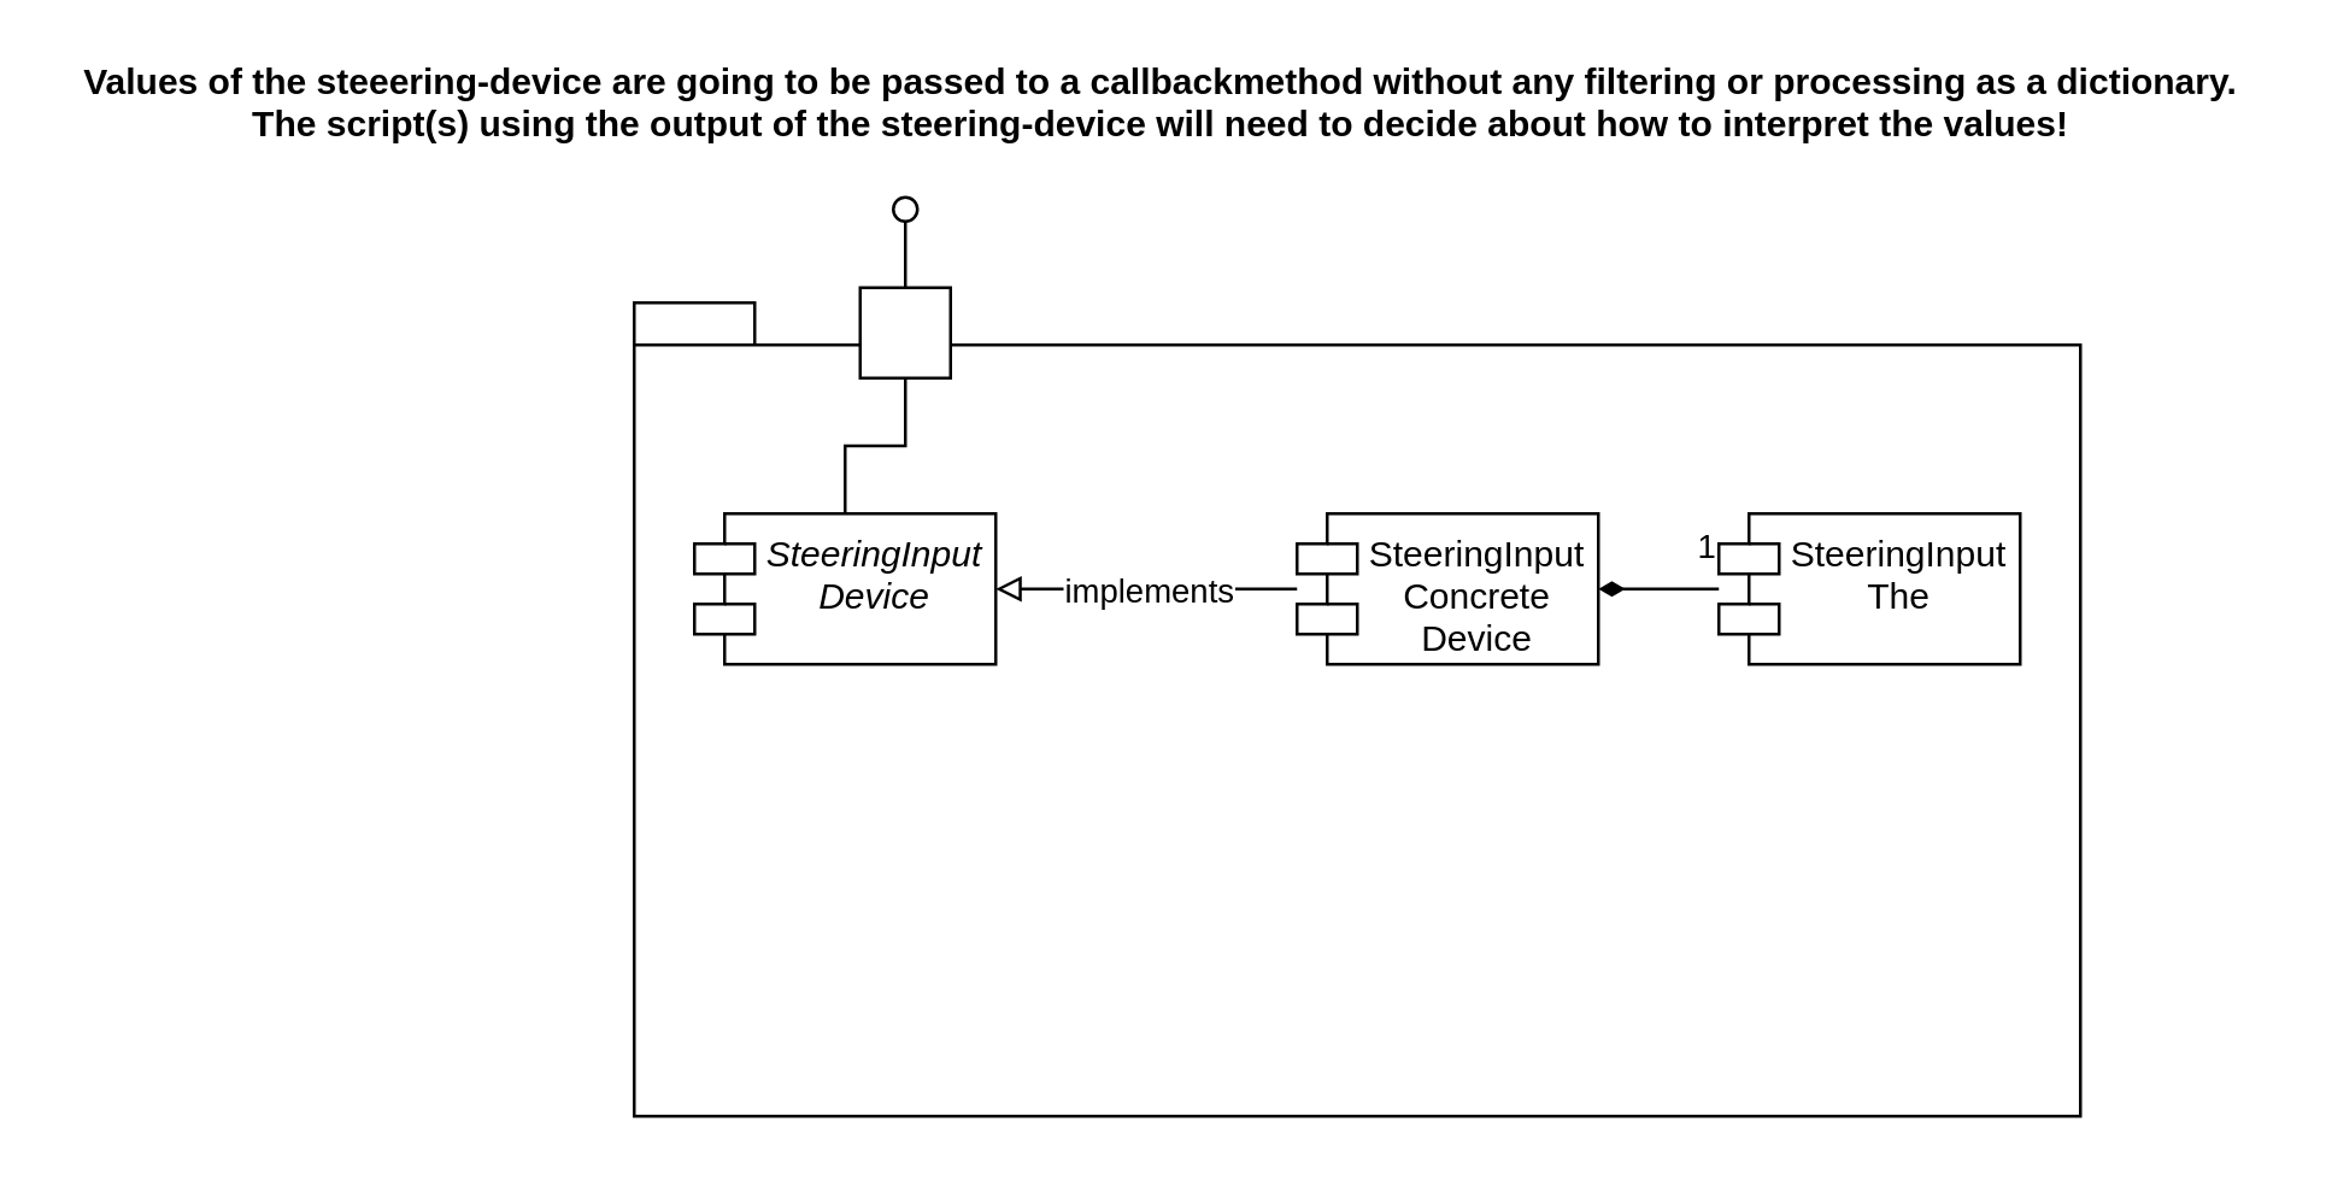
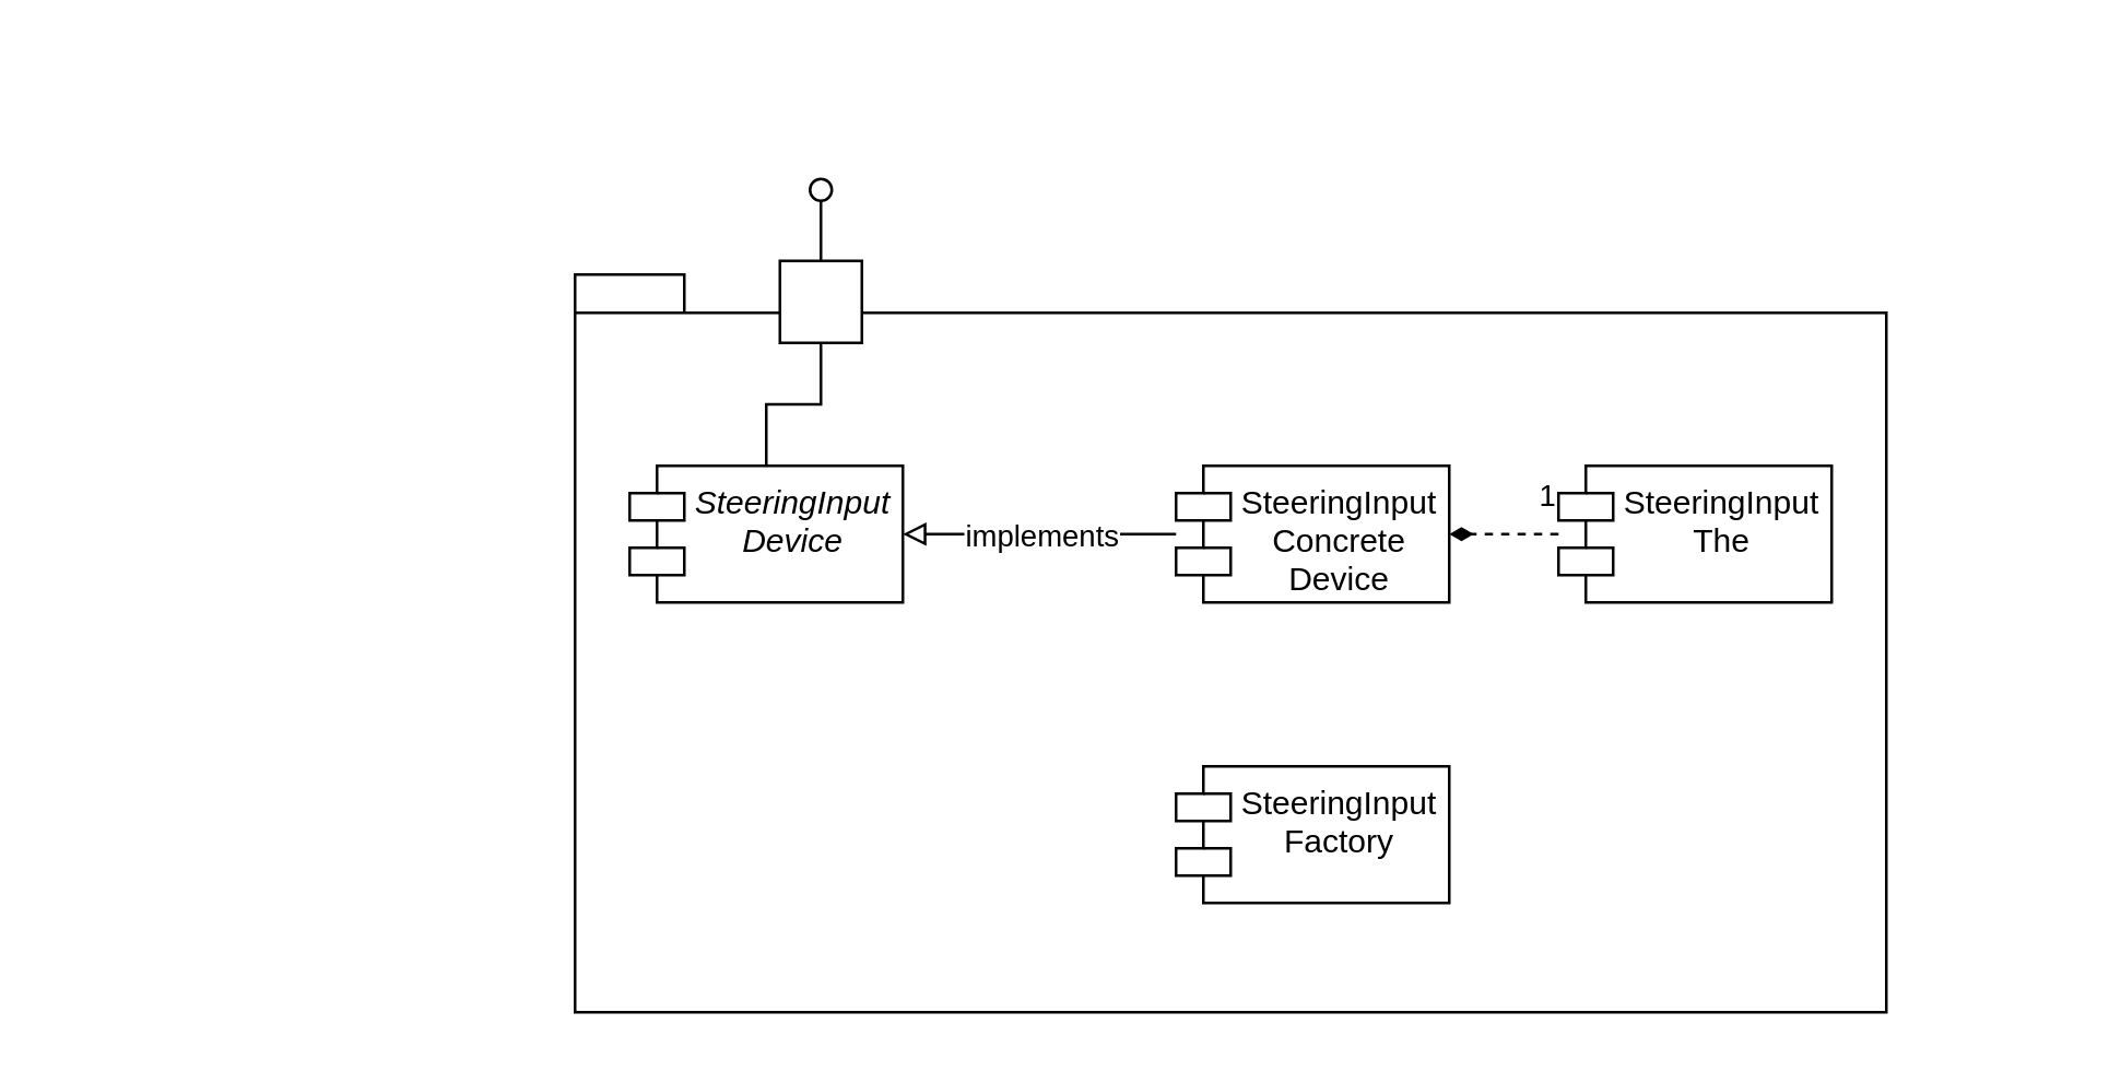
  <mxCell id="0" />
  <mxCell id="1" parent="0" />
  <mxCell id="2" value="" style="shape=folder;fontStyle=1;spacingTop=10;tabWidth=40;tabHeight=14;tabPosition=left;html=1;" parent="1" vertex="1"><mxGeometry x="210" y="100" width="480" height="270" as="geometry" /></mxCell>
  <mxCell id="3" style="edgeStyle=orthogonalEdgeStyle;rounded=0;orthogonalLoop=1;jettySize=auto;html=1;startArrow=none;startFill=0;endArrow=none;endFill=0;" parent="1" source="4" target="13" edge="1"><mxGeometry relative="1" as="geometry" /></mxCell>
  <mxCell id="4" value="SteeringInput&#10;Device" style="shape=module;align=left;spacingLeft=20;align=center;verticalAlign=top;fontStyle=2" parent="1" vertex="1"><mxGeometry x="230" y="170" width="100" height="50" as="geometry" /></mxCell>
  <mxCell id="5" style="edgeStyle=orthogonalEdgeStyle;rounded=0;orthogonalLoop=1;jettySize=auto;html=1;startArrow=none;startFill=0;dashed=0;endArrow=block;endFill=0;" parent="1" source="7" target="4" edge="1"><mxGeometry relative="1" as="geometry" /></mxCell>
  <mxCell id="6" value="implements" style="edgeLabel;html=1;align=center;verticalAlign=middle;resizable=0;points=[];" parent="5" vertex="1" connectable="0"><mxGeometry x="-0.203" relative="1" as="geometry"><mxPoint x="-10" as="offset" /></mxGeometry></mxCell>
  <mxCell id="7" value="SteeringInput&#10;Concrete&#10;Device" style="shape=module;align=left;spacingLeft=20;align=center;verticalAlign=top;" parent="1" vertex="1"><mxGeometry x="430" y="170" width="100" height="50" as="geometry" /></mxCell>
- <mxCell id="8" style="edgeStyle=orthogonalEdgeStyle;rounded=0;orthogonalLoop=1;jettySize=auto;html=1;startArrow=none;startFill=0;endArrow=diamondThin;endFill=1;" parent="1" source="10" target="7" edge="1"><mxGeometry relative="1" as="geometry" /></mxCell>
+ <mxCell id="8" style="edgeStyle=orthogonalEdgeStyle;rounded=0;orthogonalLoop=1;jettySize=auto;html=1;startArrow=none;startFill=0;endArrow=diamondThin;endFill=1;dashed=1;" parent="1" source="10" target="7" edge="1"><mxGeometry relative="1" as="geometry" /></mxCell>
  <mxCell id="9" value="1" style="edgeLabel;html=1;align=center;verticalAlign=middle;resizable=0;points=[];" parent="8" vertex="1" connectable="0"><mxGeometry x="-0.734" relative="1" as="geometry"><mxPoint y="-15" as="offset" /></mxGeometry></mxCell>
  <mxCell id="10" value="SteeringInput&#10;The" style="shape=module;align=left;spacingLeft=20;align=center;verticalAlign=top;" parent="1" vertex="1"><mxGeometry x="570" y="170" width="100" height="50" as="geometry" /></mxCell>
+ <mxCell id="11" value="SteeringInput&#10;Factory" style="shape=module;align=left;spacingLeft=20;align=center;verticalAlign=top;" parent="1" vertex="1"><mxGeometry x="430" y="280" width="100" height="50" as="geometry" /></mxCell>
  <mxCell id="12" value="" style="group;rotation=-90;" parent="1" vertex="1" connectable="0"><mxGeometry x="270" y="80" width="60" height="30" as="geometry" /></mxCell>
  <mxCell id="13" value="" style="html=1;rounded=0;rotation=-90;" parent="12" vertex="1"><mxGeometry x="15" y="15" width="30" height="30" as="geometry" /></mxCell>
  <mxCell id="14" value="" style="endArrow=none;html=1;rounded=0;align=center;verticalAlign=top;endFill=0;labelBackgroundColor=none;endSize=2;" parent="12" source="13" target="15" edge="1"><mxGeometry relative="1" as="geometry" /></mxCell>
  <mxCell id="15" value="" style="ellipse;html=1;fontSize=11;align=center;fillColor=none;points=[];aspect=fixed;resizable=0;verticalAlign=bottom;labelPosition=center;verticalLabelPosition=top;flipH=1;rotation=-90;" parent="12" vertex="1"><mxGeometry x="26" y="-15" width="8" height="8" as="geometry" /></mxCell>
- <mxCell id="16" value="Values of the steeering-device are going to be passed to a callbackmethod without any filtering or processing as a dictionary.&#10;The script(s) using the output of the steering-device will need to decide about how to interpret the values!" style="text;align=center;fontStyle=1;verticalAlign=middle;spacingLeft=3;spacingRight=3;strokeColor=none;rotatable=0;points=[[0,0.5],[1,0.5]];portConstraint=eastwest;" parent="1" vertex="1"><mxGeometry y="20" width="730" height="26" as="geometry" x="20" /></mxCell>
